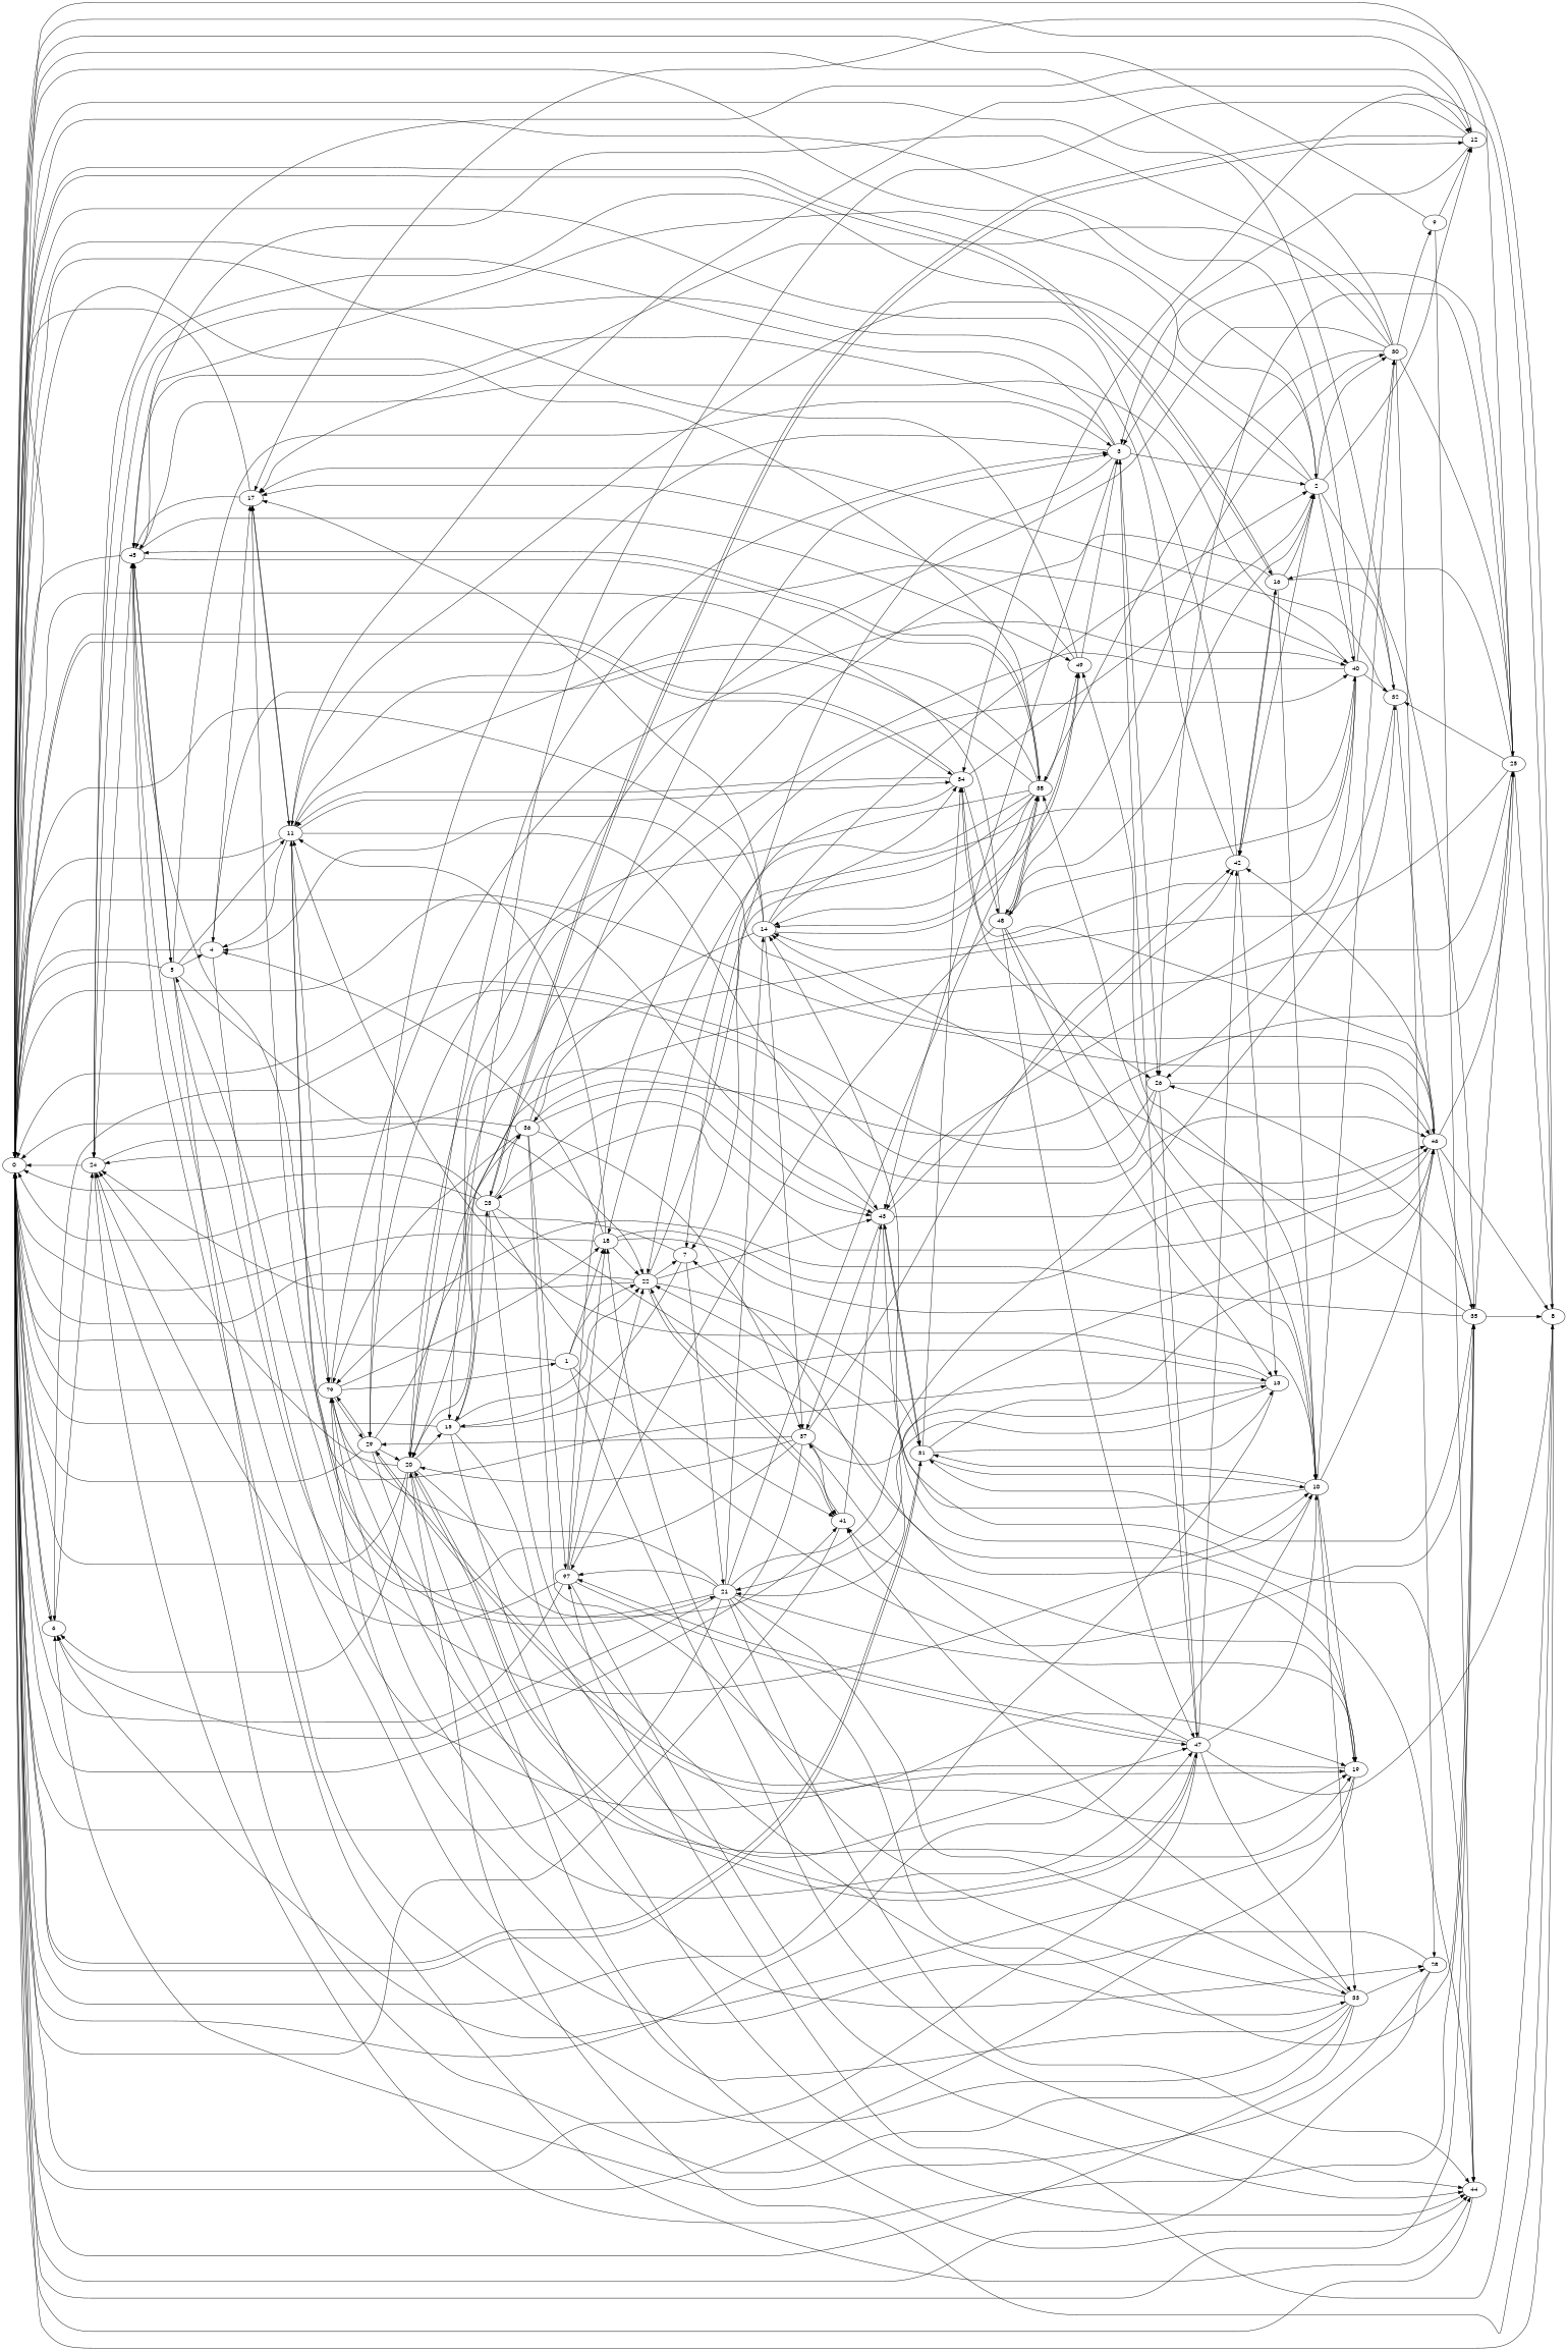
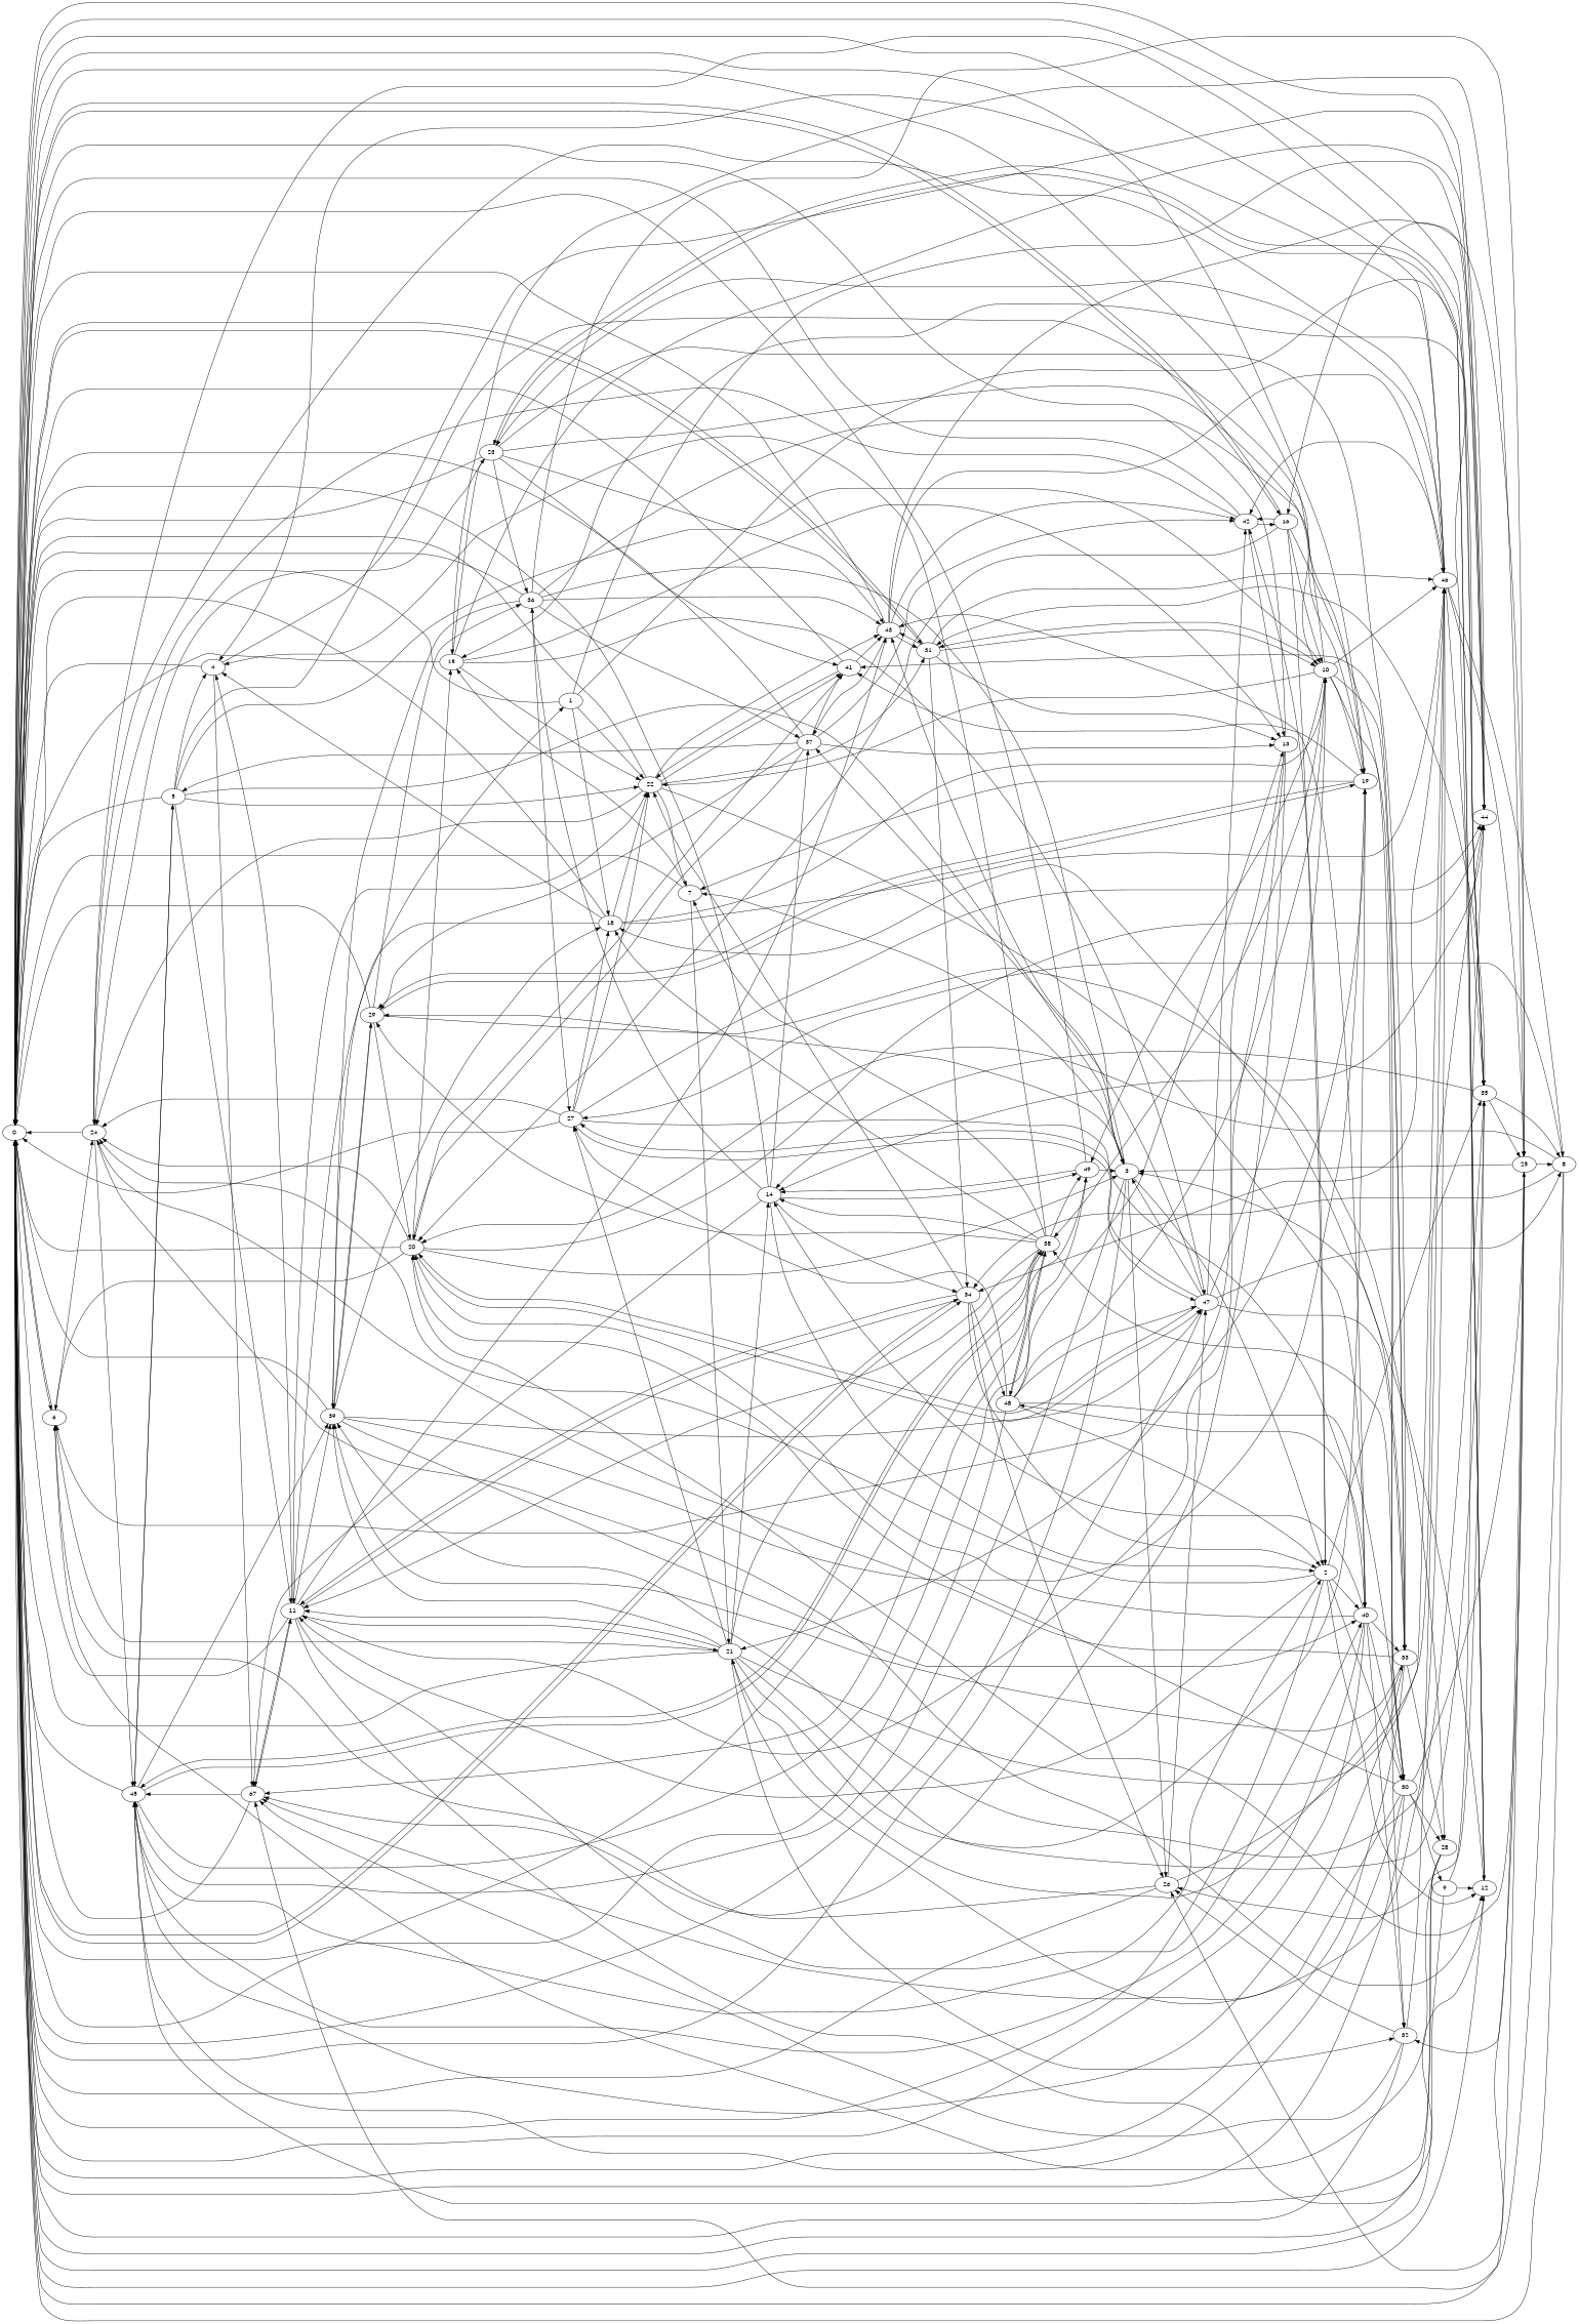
  strict digraph {
    fontname=Lato
    rankdir=LR
    node [component_delay=3 fontname=Lato]
    edge [fontname=Lato wire_delay=1]
    0
    6
    16
    31
    34
    24
    2
    42
    10
    20
    32
    26
    46
    47
    43
    13
    22
    11
    48
    35
    12
    45
    40
    30
    38
    33
    19
    49
    44
    41
    3
    15
-   17
+   17 [label=67]
    4
    8
    25
    21
    23
    37
-   27 [label=97]
+   27
    7
-   39 [label=79]
+   39
    1
    18
    14
    36
    29
    9
    28
    5
    0 -> 6
    0 -> 16
    0 -> 31
    0 -> 34
    6 -> 0
    6 -> 24
    16 -> 0
    16 -> 2
    16 -> 42
    16 -> 10
    16 -> 20
    16 -> 32
    31 -> 0
    31 -> 34
    31 -> 10
    31 -> 46
    31 -> 43
    31 -> 13
    34 -> 0
    34 -> 2
    34 -> 26
    34 -> 22
    34 -> 11
    34 -> 48
    24 -> 0
    24 -> 46
    24 -> 35
    24 -> 12
    24 -> 45
    2 -> 0
    2 -> 24
    2 -> 42
    2 -> 11
    2 -> 35
    2 -> 12
    2 -> 40
    2 -> 30
    42 -> 0
    42 -> 16
    42 -> 24
    42 -> 13
    10 -> 0
    10 -> 31
    10 -> 46
    10 -> 22
    10 -> 30
    10 -> 38
    10 -> 33
    10 -> 19
    10 -> 49
    20 -> 0
    20 -> 6
    20 -> 24
    20 -> 47
    20 -> 44
    20 -> 41
    20 -> 3
    20 -> 15
    32 -> 0
    32 -> 26
    32 -> 46
    32 -> 17
    26 -> 0
    26 -> 6
    26 -> 46
    26 -> 47
    46 -> 0
    46 -> 34
    46 -> 42
    46 -> 35
    46 -> 4
    46 -> 8
    46 -> 25
    46 -> 21
    46 -> 23
    47 -> 0
    47 -> 42
    47 -> 10
    47 -> 20
    47 -> 33
    47 -> 3
    47 -> 8
    47 -> 37
    47 -> 27
    43 -> 0
    43 -> 31
    43 -> 42
    43 -> 46
    43 -> 44
    43 -> 37
    13 -> 0
    13 -> 11
    13 -> 17
    13 -> 21
    22 -> 0
    22 -> 31
    22 -> 24
    22 -> 43
    22 -> 40
    22 -> 41
    22 -> 7
    11 -> 0
    11 -> 34
    11 -> 43
+   11 -> 22
    11 -> 12
    11 -> 40
    11 -> 17
    11 -> 4
    11 -> 21
    11 -> 39
    48 -> 0
    48 -> 2
    48 -> 10
    48 -> 47
    48 -> 13
    48 -> 30
    48 -> 38
    48 -> 27
    35 -> 0
    35 -> 31
    35 -> 26
    35 -> 8
    35 -> 25
    35 -> 39
    35 -> 14
    12 -> 0
    12 -> 3
    12 -> 15
    12 -> 23
    45 -> 0
    45 -> 2
    45 -> 38
    45 -> 49
    45 -> 39
    45 -> 5
    40 -> 0
    40 -> 20
    40 -> 32
    40 -> 43
    40 -> 48
    40 -> 45
    40 -> 30
+   40 -> 33
    40 -> 14
    30 -> 0
    30 -> 20
    30 -> 45
    30 -> 38
    30 -> 17
    30 -> 25
    30 -> 9
    30 -> 28
    38 -> 0
    38 -> 11
    38 -> 48
    38 -> 45
    38 -> 49
    38 -> 4
    38 -> 7
    38 -> 18
    38 -> 14
    38 -> 29
    33 -> 0
    33 -> 24
    33 -> 45
    33 -> 41
    33 -> 39
    33 -> 18
    33 -> 28
    19 -> 0
    19 -> 6
    19 -> 41
    19 -> 7
    19 -> 29
    49 -> 0
    49 -> 3
    49 -> 17
    49 -> 14
    44 -> 0
    44 -> 14
    41 -> 0
    41 -> 43
    41 -> 22
    3 -> 0
    3 -> 2
    3 -> 26
    3 -> 43
    3 -> 45
    3 -> 7
    3 -> 29
    15 -> 0
    15 -> 47
    15 -> 13
    15 -> 22
    15 -> 44
    15 -> 23
    17 -> 0
    17 -> 11
    17 -> 45
    4 -> 0
    4 -> 19
    4 -> 17
    8 -> 0
    8 -> 34
    8 -> 20
    8 -> 17
    8 -> 27
    25 -> 0
    25 -> 16
    25 -> 20
    25 -> 32
    25 -> 26
    25 -> 3
    25 -> 15
    25 -> 8
    21 -> 0
    21 -> 6
    21 -> 32
    21 -> 11
    21 -> 35
    21 -> 38
    21 -> 33
    21 -> 19
    21 -> 44
    21 -> 27
    21 -> 39
    21 -> 14
    23 -> 0
    23 -> 24
    23 -> 10
    23 -> 43
    23 -> 12
    23 -> 33
    23 -> 41
    23 -> 36
    37 -> 0
    37 -> 42
    37 -> 20
    37 -> 13
    37 -> 41
    37 -> 29
    37 -> 5
    27 -> 0
    27 -> 24
    27 -> 47
    27 -> 22
    27 -> 40
    27 -> 44
    27 -> 18
    7 -> 0
    7 -> 15
    7 -> 21
    39 -> 0
    39 -> 47
    39 -> 40
    39 -> 19
    39 -> 1
    39 -> 18
    39 -> 29
    1 -> 0
    1 -> 22
    1 -> 35
    1 -> 44
    1 -> 18
    18 -> 0
    18 -> 10
    18 -> 46
    18 -> 22
    18 -> 11
    18 -> 4
    14 -> 0
    14 -> 34
    14 -> 2
    14 -> 49
    14 -> 17
    14 -> 37
    14 -> 36
    36 -> 0
    36 -> 43
    36 -> 19
    36 -> 3
    36 -> 25
    36 -> 37
    36 -> 27
    36 -> 39
    29 -> 0
    29 -> 20
    29 -> 19
    29 -> 39
    29 -> 36
    29 -> 28
    9 -> 0
    9 -> 12
    9 -> 44
    28 -> 0
    28 -> 6
    28 -> 45
    5 -> 0
    5 -> 10
    5 -> 22
    5 -> 11
    5 -> 45
    5 -> 44
    5 -> 3
    5 -> 4
  }
